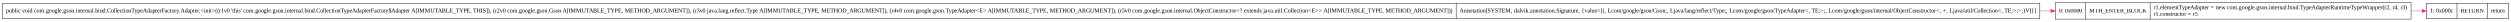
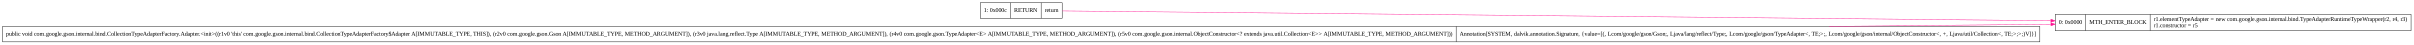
  digraph {
    rankdir=LR
    fontname="Liberation Serif"
    node [shape=record color=black fontname="Liberation Serif"]
    edge [color=deeppink fontname="Liberation Serif"]
    n1 [label="{0\:\ 0x0000|MTH_ENTER_BLOCK\l|r1.elementTypeAdapter = new com.google.gson.internal.bind.TypeAdapterRuntimeTypeWrapper(r2, r4, r3)\lr1.constructor = r5\l}"]
    n2 [label="{1\:\ 0x000c|RETURN\l|return\l}"]
    n3 [label="{public void com.google.gson.internal.bind.CollectionTypeAdapterFactory.Adapter.\<init\>((r1v0 'this' com.google.gson.internal.bind.CollectionTypeAdapterFactory$Adapter A[IMMUTABLE_TYPE, THIS]), (r2v0 com.google.gson.Gson A[IMMUTABLE_TYPE, METHOD_ARGUMENT]), (r3v0 java.lang.reflect.Type A[IMMUTABLE_TYPE, METHOD_ARGUMENT]), (r4v0 com.google.gson.TypeAdapter\<E\> A[IMMUTABLE_TYPE, METHOD_ARGUMENT]), (r5v0 com.google.gson.internal.ObjectConstructor\<? extends java.util.Collection\<E\>\> A[IMMUTABLE_TYPE, METHOD_ARGUMENT]))  | Annotation[SYSTEM, dalvik.annotation.Signature, \{value=[(, Lcom\/google\/gson\/Gson;, Ljava\/lang\/reflect\/Type;, Lcom\/google\/gson\/TypeAdapter\<, TE;\>;, Lcom\/google\/gson\/internal\/ObjectConstructor\<, +, Ljava\/util\/Collection\<, TE;\>;\>;)V]\}]\l}"]
-   n1 -> n2
+   n2 -> n1
    n3 -> n1
  }
